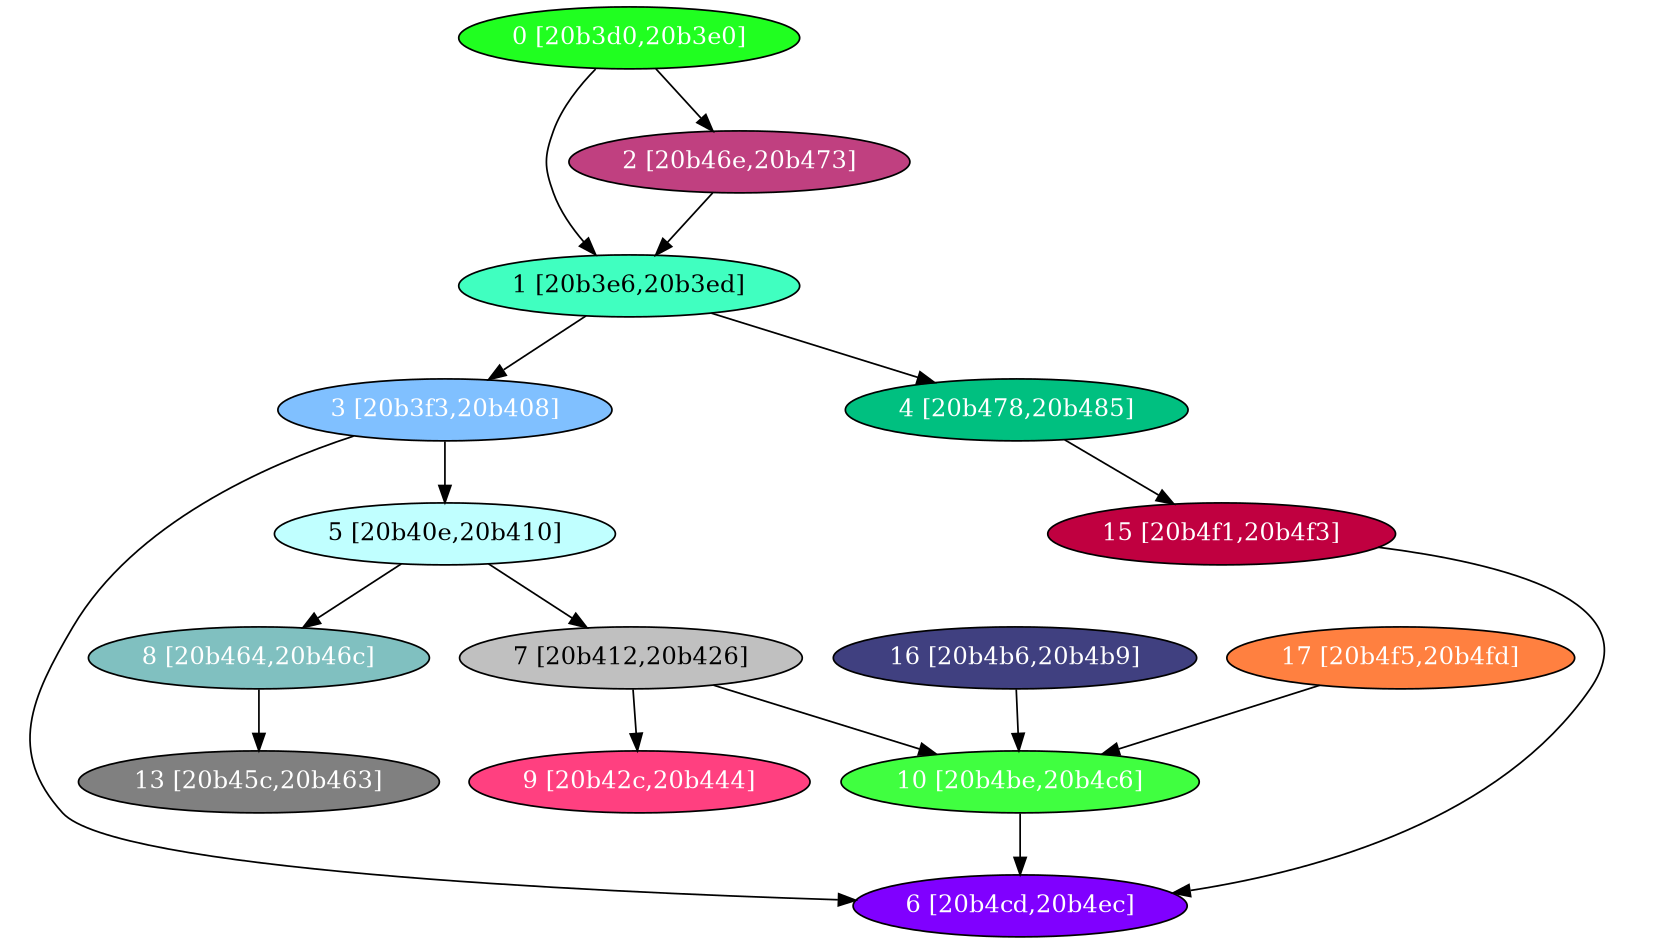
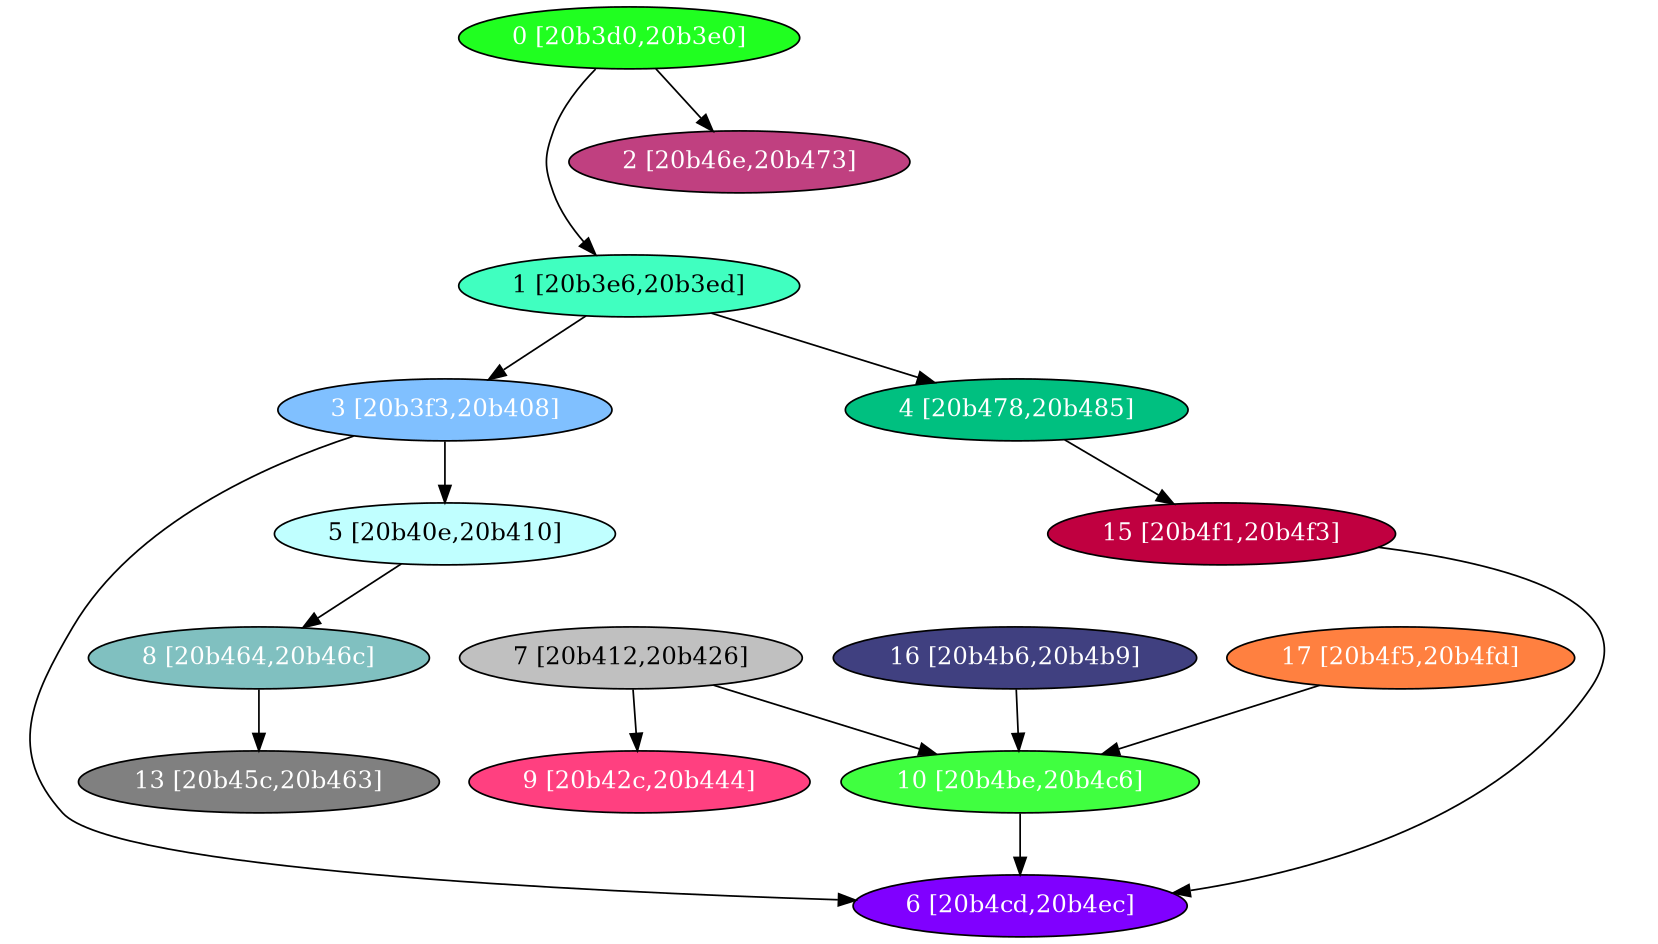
  digraph {
    node [fontcolor="#ffffff" shape=oval style=filled]
    n1 [fillcolor="#20FF20" label="0 [20b3d0,20b3e0]"]
    n2 [fillcolor="#40FFC0" fontcolor="#000000" label="1 [20b3e6,20b3ed]"]
    n3 [fillcolor="#C04080" label="2 [20b46e,20b473]"]
    n4 [fillcolor="#80C0FF" label="3 [20b3f3,20b408]"]
    n5 [fillcolor="#00C080" label="4 [20b478,20b485]"]
    n6 [fillcolor="#C0FFFF" fontcolor="#000000" label="5 [20b40e,20b410]"]
    n7 [fillcolor="#8000FF" label="6 [20b4cd,20b4ec]"]
    n8 [fillcolor="#C00040" label="15 [20b4f1,20b4f3]"]
    n9 [fillcolor="#C0C0C0" fontcolor="#000000" label="7 [20b412,20b426]"]
    n10 [fillcolor="#80C0C0" label="8 [20b464,20b46c]"]
    n11 [fillcolor="#FF4080" label="9 [20b42c,20b444]"]
    n12 [fillcolor="#40FF40" label="10 [20b4be,20b4c6]"]
    n13 [fillcolor="#808080" label="13 [20b45c,20b463]"]
    n14 [fillcolor="#404080" label="16 [20b4b6,20b4b9]"]
    n15 [fillcolor="#FF8040" label="17 [20b4f5,20b4fd]"]
    n1 -> n2
    n1 -> n3
    n2 -> n4
    n2 -> n5
-   n3 -> n2
    n4 -> n6
    n4 -> n7
    n5 -> n8
-   n6 -> n9
    n6 -> n10
    n8 -> n7
    n9 -> n11
    n9 -> n12
    n10 -> n13
    n12 -> n7
    n14 -> n12
    n15 -> n12
  }
